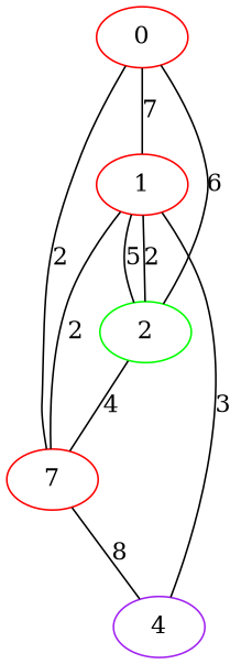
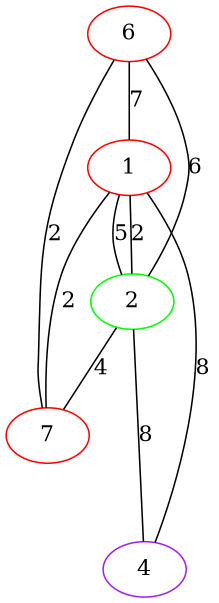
  graph {
    node [color=red weight=1]
-   0
+   0 [label=6]
    1
    2 [color=green weight=2]
    n4 [label=7]
    4 [color=purple weight=4]
    0 -- 1 [label=7]
    0 -- 2 [label=6]
    0 -- n4 [label=2]
    1 -- 2 [label=2]
    1 -- 2 [label=5]
    1 -- n4 [label=2]
-   1 -- 4 [label=3]
+   1 -- 4 [label=8]
    2 -- n4 [label=4]
-   n4 -- 4 [label=8]
+   2 -- 4 [label=8]
  }
